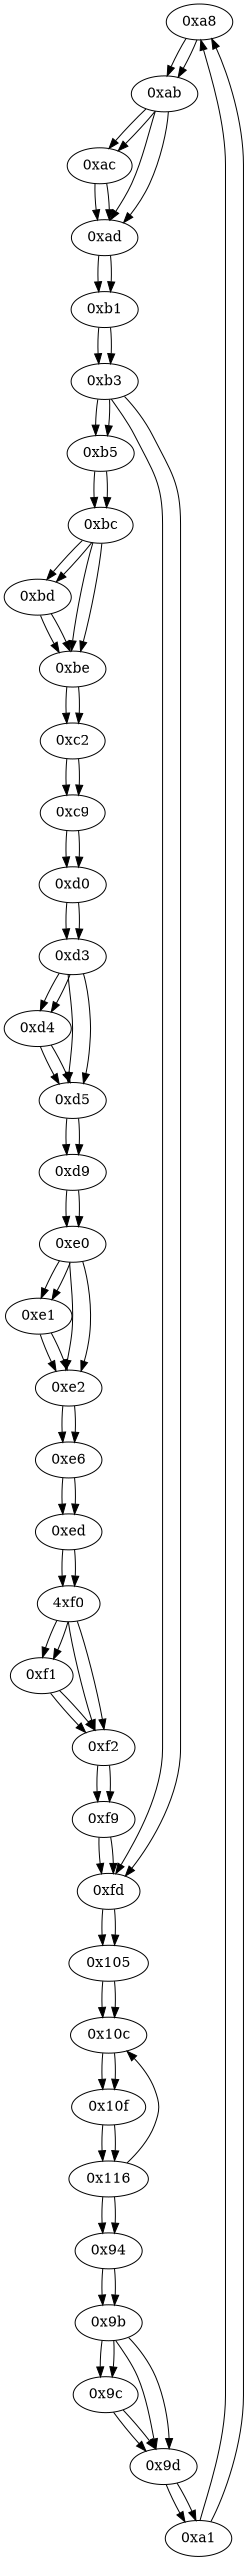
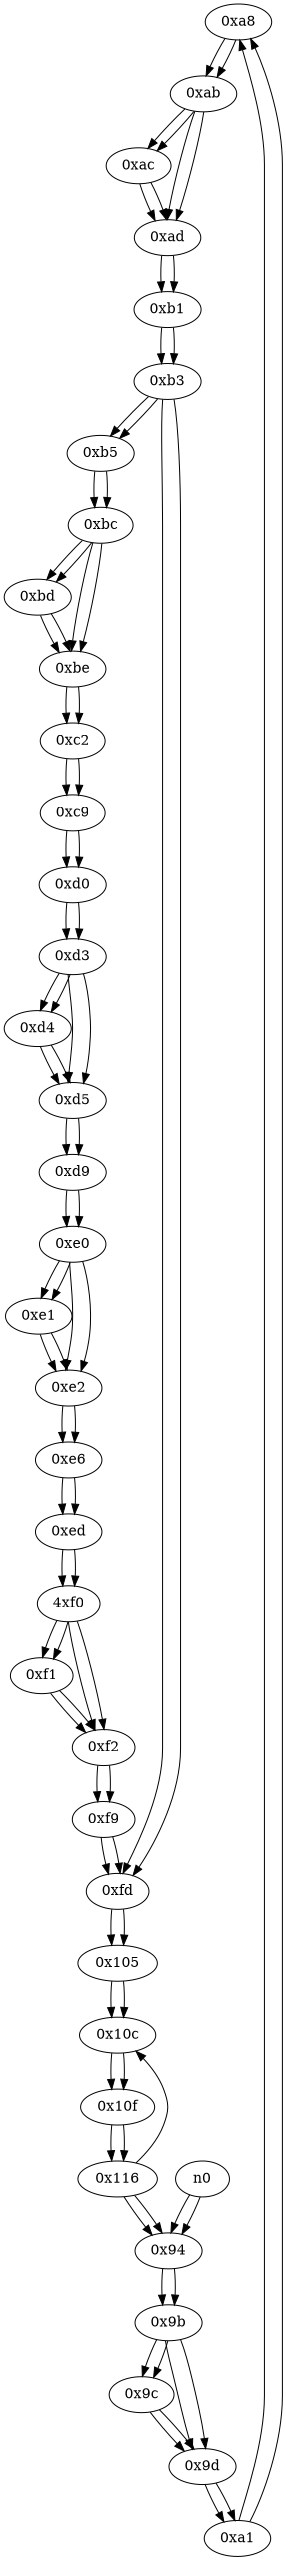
  digraph {
    n1 [label="0xa8"]
    n8 [label="0xab"]
    n9 [label="0xac"]
    na [label="0xad"]
    n2 [label="0x94"]
    n3 [label="0x9b"]
    n4 [label="0x9c"]
    n5 [label="0x9d"]
    n6 [label="0xa1"]
    n7 [label="0x10c"]
    n23 [label="0x10f"]
    n24 [label="0x116"]
    nb [label="0xb1"]
    nc [label="0xb3"]
    nd [label="0xb5"]
    n21 [label="0xfd"]
    ne [label="0xbc"]
    n22 [label="0x105"]
    nf [label="0xbd"]
    n10 [label="0xbe"]
    n11 [label="0xc2"]
    n12 [label="0xc9"]
    n13 [label="0xd0"]
    n14 [label="0xd3"]
    n15 [label="0xd4"]
    n16 [label="0xd5"]
    n17 [label="0xd9"]
    n18 [label="0xe0"]
    n19 [label="0xe1"]
    n1a [label="0xe2"]
    n1b [label="0xe6"]
    n1c [label="0xed"]
    n1d [label="4xf0"]
    n1e [label="0xf1"]
    n1f [label="0xf2"]
    n20 [label="0xf9"]
+   n0
    n1 -> n8
    n1 -> n8
    n8 -> n9
    n8 -> n9
    n8 -> na
    n8 -> na
    n9 -> na
    n9 -> na
    na -> nb
    na -> nb
    n2 -> n3
    n2 -> n3
    n3 -> n4
    n3 -> n4
    n3 -> n5
    n3 -> n5
    n4 -> n5
    n4 -> n5
    n5 -> n6
    n5 -> n6
    n6 -> n1
    n6 -> n1
    n7 -> n23
    n7 -> n23
    n23 -> n24
    n23 -> n24
    n24 -> n2
    n24 -> n2
    n24 -> n7
    nb -> nc
    nb -> nc
    nc -> nd
    nc -> nd
    nc -> n21
    nc -> n21
    nd -> ne
    nd -> ne
    n21 -> n22
    n21 -> n22
    ne -> nf
    ne -> nf
    ne -> n10
    ne -> n10
    n22 -> n7
    n22 -> n7
    nf -> n10
    nf -> n10
    n10 -> n11
    n10 -> n11
    n11 -> n12
    n11 -> n12
    n12 -> n13
    n12 -> n13
    n13 -> n14
    n13 -> n14
    n14 -> n15
    n14 -> n15
    n14 -> n16
    n14 -> n16
    n15 -> n16
    n15 -> n16
    n16 -> n17
    n16 -> n17
    n17 -> n18
    n17 -> n18
    n18 -> n19
    n18 -> n19
    n18 -> n1a
    n18 -> n1a
    n19 -> n1a
    n19 -> n1a
    n1a -> n1b
    n1a -> n1b
    n1b -> n1c
    n1b -> n1c
    n1c -> n1d
    n1c -> n1d
    n1d -> n1e
    n1d -> n1e
    n1d -> n1f
    n1d -> n1f
    n1e -> n1f
    n1e -> n1f
    n1f -> n20
    n1f -> n20
    n20 -> n21
    n20 -> n21
+   n0 -> n2
+   n0 -> n2
  }
